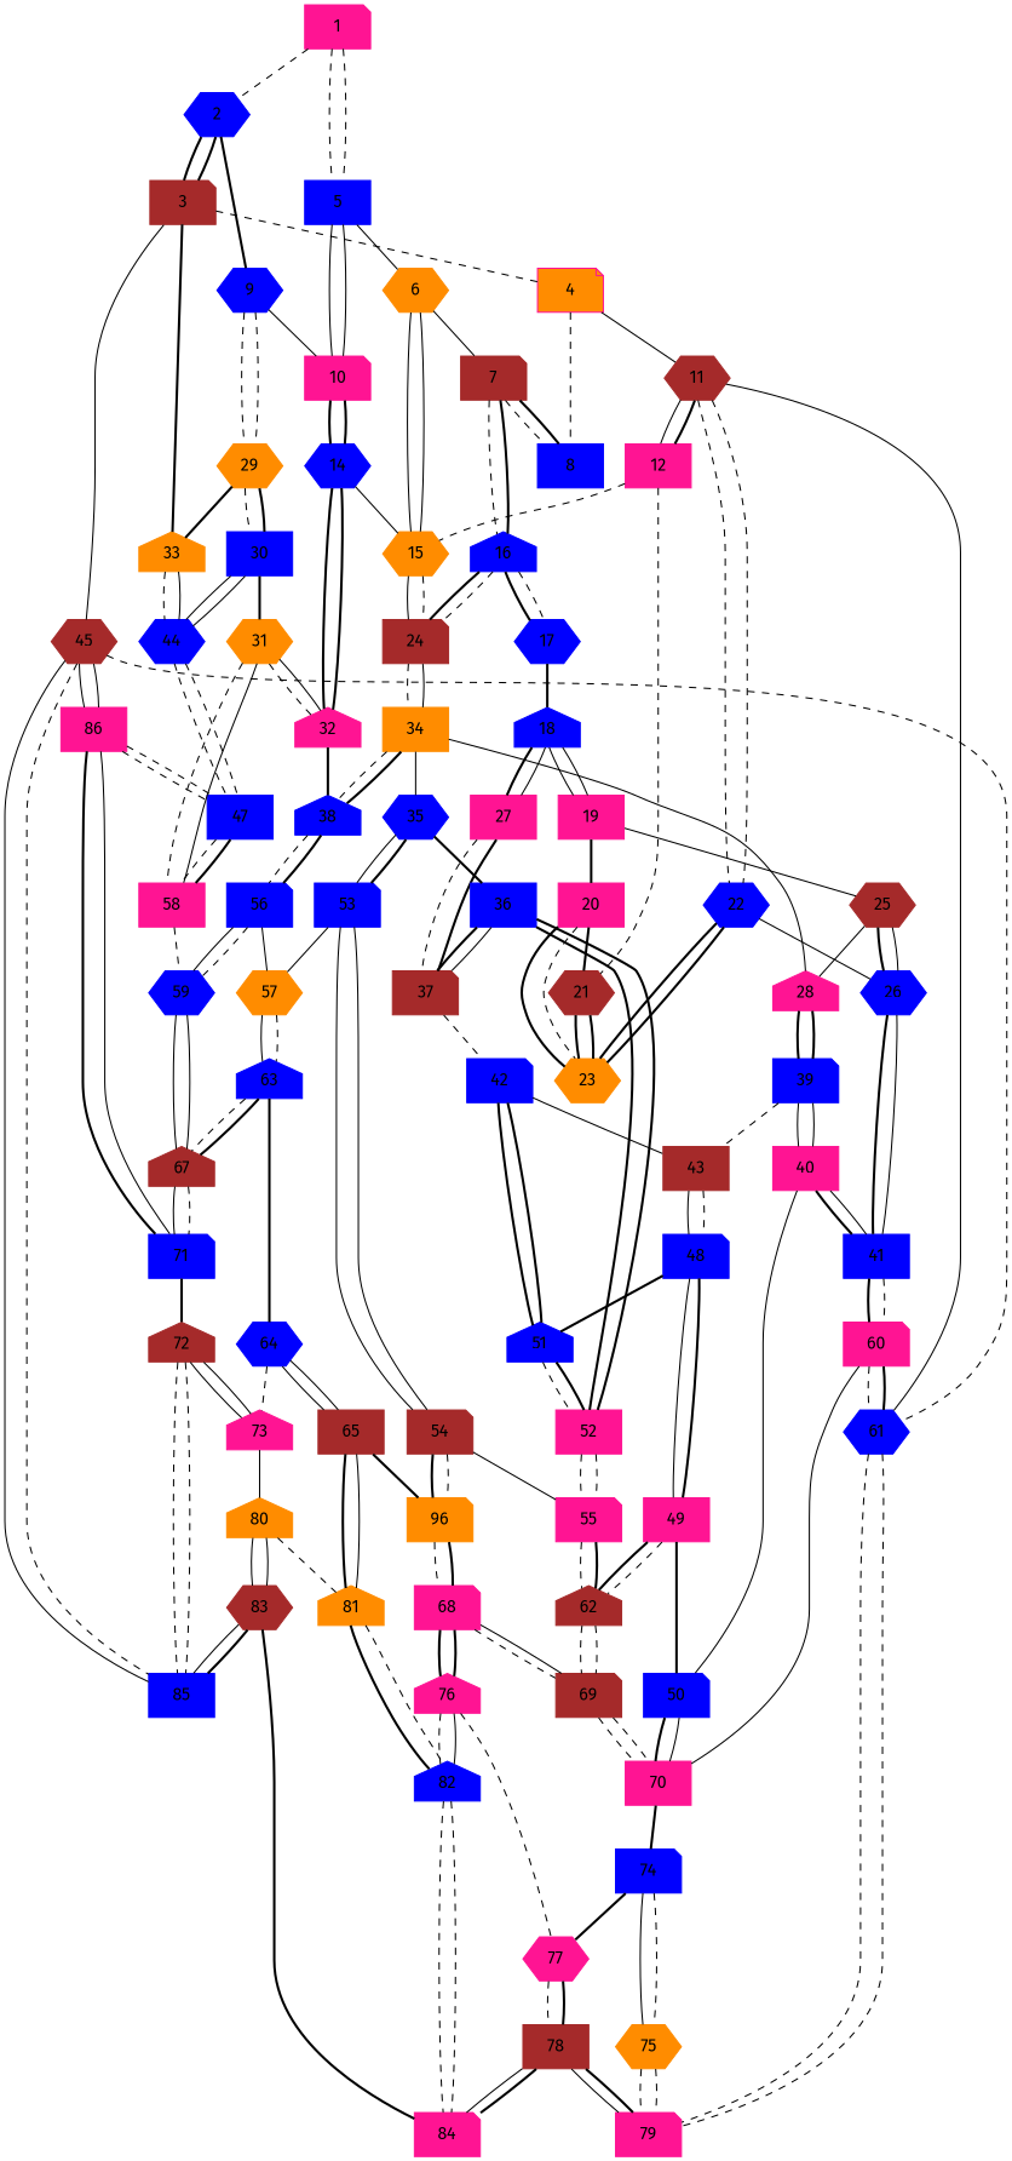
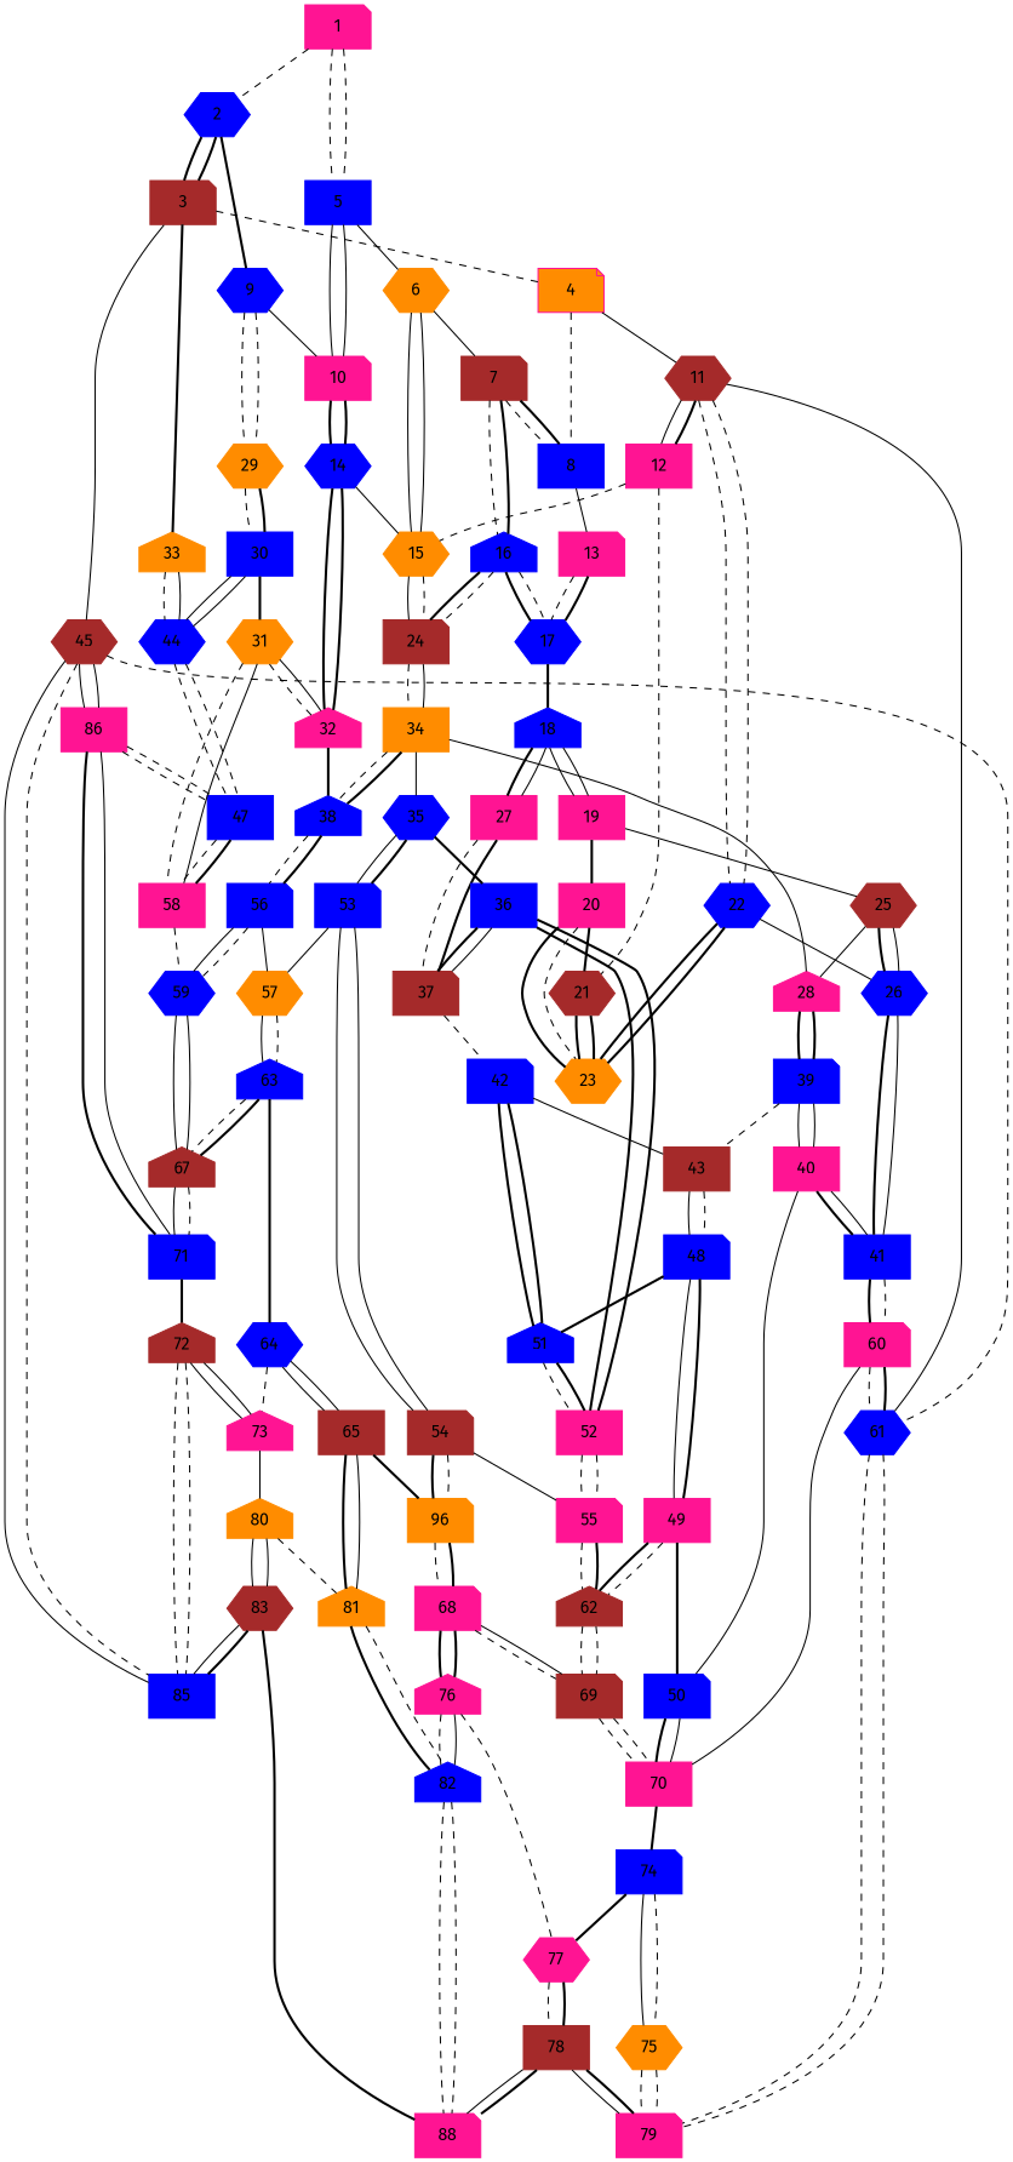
  graph {
    fontname="Fira Sans"
    node [color=blue fontname="Fira Sans" shape=note style=filled]
    edge [fontname="Fira Sans" style=dashed]
    1 [color=deeppink]
    2 [shape=hexagon]
    5 [shape=box]
    3 [color=brown]
    9 [shape=hexagon]
    6 [color=darkorange shape=hexagon]
    10 [color=deeppink]
    4 [color=deeppink fillcolor=darkorange]
    33 [color=darkorange shape=house]
    45 [color=brown shape=hexagon]
    29 [color=darkorange shape=hexagon]
    8 [shape=box]
    11 [color=brown shape=hexagon]
    44 [shape=hexagon]
    61 [shape=hexagon]
    n16 [color=deeppink label=86 shape=box]
    85 [shape=box]
+   13 [color=deeppink]
    12 [color=deeppink shape=box]
    22 [shape=hexagon]
    7 [color=brown]
    15 [color=darkorange shape=hexagon]
    14 [shape=hexagon]
    16 [shape=house]
    24 [color=brown]
    17 [shape=hexagon]
    30 [shape=box]
    32 [color=deeppink shape=house]
    21 [color=brown shape=hexagon]
    23 [color=darkorange shape=hexagon]
    26 [shape=hexagon]
    79 [color=deeppink]
    18 [shape=house]
    38 [shape=house]
    34 [color=darkorange shape=box]
    19 [color=deeppink shape=box]
    27 [color=deeppink shape=box]
    20 [color=deeppink shape=box]
    25 [color=brown shape=hexagon]
    37 [color=brown]
    28 [color=deeppink shape=house]
    41 [shape=box]
    35 [shape=hexagon]
    39
    60 [color=deeppink]
    42
    40 [color=deeppink shape=box]
    43 [color=brown shape=box]
    31 [color=darkorange shape=hexagon]
    58 [color=deeppink shape=box]
    47 [shape=box]
    59 [shape=hexagon]
    56
    36 [shape=box]
    53
    52 [color=deeppink shape=box]
    54 [color=brown]
    57 [color=darkorange shape=hexagon]
    55 [color=deeppink]
    51 [shape=house]
    50
    48
    70 [color=deeppink shape=box]
    49 [color=deeppink shape=box]
    71
    72 [color=brown shape=house]
    62 [color=brown shape=house]
    69 [color=brown]
    74
    n70 [color=darkorange label=96]
    63 [shape=house]
    68 [color=deeppink]
    67 [color=brown shape=house]
    64 [shape=hexagon]
    75 [color=darkorange shape=hexagon]
    65 [color=brown shape=box]
    73 [color=deeppink shape=house]
    81 [color=darkorange shape=house]
    80 [color=darkorange shape=house]
    82 [shape=house]
    76 [color=deeppink shape=house]
    77 [color=deeppink shape=hexagon]
    83 [color=brown shape=hexagon]
    78 [color=brown shape=box]
-   84 [color=deeppink]
+   84 [color=deeppink label=88]
    1 -- 2
    1 -- 5
    1 -- 5
    2 -- 3 [style=bold]
    2 -- 3 [style=bold]
    2 -- 9 [style=bold]
    5 -- 6 [style=solid]
    5 -- 10 [style=solid]
    5 -- 10 [style=solid]
    3 -- 4
    3 -- 33 [style=bold]
    3 -- 45 [style=solid]
    9 -- 10 [style=solid]
    9 -- 29
    9 -- 29
    6 -- 7 [style=solid]
    6 -- 15 [style=solid]
    6 -- 15 [style=solid]
    10 -- 14 [style=bold]
    10 -- 14 [style=bold]
    4 -- 8
    4 -- 11 [style=solid]
    33 -- 44
    33 -- 44 [style=solid]
    45 -- 61
    45 -- n16 [style=solid]
    45 -- n16 [style=solid]
    45 -- 85 [style=solid]
    45 -- 85
-   29 -- 33 [style=bold]
    29 -- 30
    29 -- 30 [style=bold]
+   8 -- 13 [style=solid]
    11 -- 61 [style=solid]
    11 -- 12 [style=solid]
    11 -- 12 [style=bold]
    11 -- 22
    11 -- 22
    44 -- 47
    44 -- 47
    61 -- 79
    61 -- 79
    n16 -- 47
    n16 -- 47
    n16 -- 71 [style=bold]
    n16 -- 71 [style=solid]
+   13 -- 17
+   13 -- 17 [style=bold]
    12 -- 15
    12 -- 21
    22 -- 23 [style=bold]
    22 -- 23 [style=bold]
    22 -- 26 [style=solid]
    7 -- 8
    7 -- 8 [style=bold]
    7 -- 16
    7 -- 16 [style=bold]
    15 -- 24 [style=solid]
    15 -- 24
    14 -- 15 [style=solid]
    14 -- 32 [style=bold]
    14 -- 32 [style=bold]
    16 -- 24 [style=bold]
    16 -- 24
    16 -- 17 [style=bold]
    16 -- 17
    24 -- 34
    24 -- 34 [style=solid]
    17 -- 18 [style=bold]
    30 -- 44 [style=solid]
    30 -- 44 [style=solid]
    30 -- 31 [style=bold]
    32 -- 38 [style=bold]
    21 -- 23 [style=bold]
    21 -- 23 [style=bold]
    26 -- 41 [style=bold]
    26 -- 41 [style=solid]
    18 -- 19 [style=solid]
    18 -- 19 [style=solid]
    18 -- 27 [style=bold]
    18 -- 27 [style=solid]
    38 -- 56
    38 -- 56 [style=bold]
    34 -- 38
    34 -- 38 [style=bold]
    34 -- 28 [style=solid]
    34 -- 35 [style=solid]
    19 -- 20 [style=bold]
    19 -- 25 [style=solid]
    27 -- 37
    27 -- 37 [style=bold]
    20 -- 21 [style=bold]
    20 -- 23 [style=bold]
    20 -- 23
    25 -- 26 [style=bold]
    25 -- 26 [style=solid]
    25 -- 28 [style=solid]
    37 -- 42
    28 -- 39 [style=bold]
    28 -- 39 [style=bold]
    41 -- 60 [style=bold]
    41 -- 60
    35 -- 36 [style=bold]
    35 -- 53 [style=solid]
    35 -- 53 [style=bold]
    39 -- 40 [style=solid]
    39 -- 40 [style=solid]
    39 -- 43
    60 -- 61
    60 -- 61 [style=bold]
    60 -- 70 [style=solid]
    42 -- 43 [style=solid]
    42 -- 51 [style=bold]
    42 -- 51 [style=bold]
    40 -- 41 [style=bold]
    40 -- 41 [style=solid]
    40 -- 50 [style=solid]
    43 -- 48 [style=solid]
    43 -- 48
    31 -- 32
    31 -- 32 [style=solid]
    31 -- 58
    31 -- 58 [style=solid]
    58 -- 59
    47 -- 58
    47 -- 58 [style=bold]
    59 -- 67 [style=solid]
    59 -- 67 [style=solid]
    56 -- 59 [style=solid]
    56 -- 59
    56 -- 57 [style=solid]
    36 -- 37 [style=bold]
    36 -- 37 [style=solid]
    36 -- 52 [style=bold]
    36 -- 52 [style=bold]
    53 -- 54 [style=solid]
    53 -- 54 [style=solid]
    53 -- 57 [style=solid]
    52 -- 55
    52 -- 55
    54 -- 55 [style=solid]
    54 -- n70 [style=bold]
    54 -- n70
    57 -- 63 [style=solid]
    57 -- 63
    55 -- 62
    55 -- 62 [style=bold]
    51 -- 52
    51 -- 52 [style=bold]
    50 -- 70 [style=bold]
    50 -- 70 [style=solid]
    48 -- 51 [style=bold]
    48 -- 49 [style=solid]
    48 -- 49 [style=bold]
    70 -- 74 [style=bold]
    49 -- 50 [style=bold]
    49 -- 62 [style=bold]
    49 -- 62
    71 -- 72 [style=bold]
    72 -- 85
    72 -- 85
    72 -- 73 [style=solid]
    72 -- 73 [style=solid]
    62 -- 69
    62 -- 69
    69 -- 70
    69 -- 70
    74 -- 75 [style=solid]
    74 -- 75
    74 -- 77 [style=bold]
    n70 -- 68
    n70 -- 68 [style=bold]
    63 -- 67
    63 -- 67 [style=bold]
    63 -- 64 [style=bold]
    68 -- 69
    68 -- 69 [style=solid]
    68 -- 76 [style=bold]
    68 -- 76 [style=bold]
    67 -- 71 [style=solid]
    67 -- 71
    64 -- 65 [style=solid]
    64 -- 65 [style=solid]
    64 -- 73
    75 -- 79
    75 -- 79
    65 -- n70 [style=bold]
    65 -- 81 [style=bold]
    65 -- 81 [style=solid]
    73 -- 80 [style=solid]
    81 -- 82 [style=bold]
    81 -- 82
    80 -- 81
    80 -- 83 [style=solid]
    80 -- 83 [style=solid]
    82 -- 84
    82 -- 84
    76 -- 82
    76 -- 82 [style=solid]
    76 -- 77
    77 -- 78
    77 -- 78 [style=bold]
    83 -- 85 [style=solid]
    83 -- 85 [style=bold]
    83 -- 84 [style=bold]
    78 -- 79 [style=solid]
    78 -- 79 [style=bold]
    78 -- 84 [style=solid]
    78 -- 84 [style=bold]
  }
